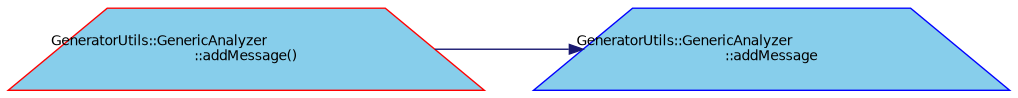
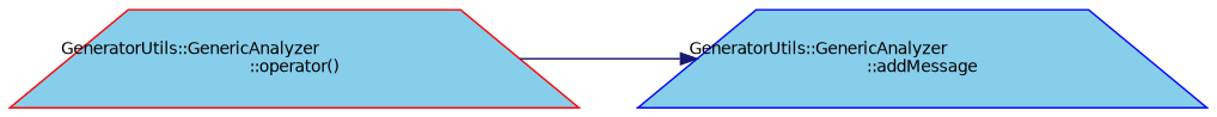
  digraph {
    rankdir=RL
    node [fillcolor=skyblue fontname=Helvetica fontsize=10 shape=trapezium style=filled]
    n1 [color=blue fontcolor=black height=0.2 label="GeneratorUtils::GenericAnalyzer\l::addMessage" width=0.4]
-   n2 [color=red height=0.2 label="GeneratorUtils::GenericAnalyzer\l::addMessage()" width=0.4]
+   n2 [color=red height=0.2 label="GeneratorUtils::GenericAnalyzer\l::operator()" width=0.4]
    n1 -> n2 [color=midnightblue dir=back fontname=Helvetica fontsize=10 labelfontname=Helvetica labelfontsize=10 style=solid]
  }
